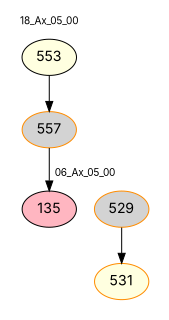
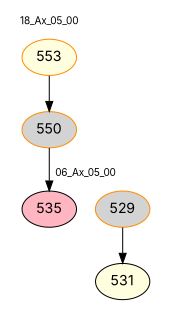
  digraph {
    fontname=Inter
    node [color=darkorange fillcolor=lightgrey fontname=Inter style=filled]
    edge [color=black fontname=Inter]
    n1 [label=529]
-   n2 [fillcolor=lightyellow label=531]
-   n3 [color=black fillcolor=lightpink label=135]
-   n4 [color=black fillcolor=lightyellow label=553]
-   n5 [label=557]
+   n2 [color=black fillcolor=lightyellow label=531]
+   n3 [color=black fillcolor=lightpink label=535]
+   n4 [fillcolor=lightyellow label=553]
+   n5 [label=550]
    subgraph cluster_1 {
      color=white
      fontsize=10
      label="06_Ax_05_00"
      n1
      n2
      n3
    }
    subgraph cluster_2 {
      color=white
      fontsize=10
      label="18_Ax_05_00"
      n4
      n5
    }
    n1 -> n2
    n4 -> n5
    n5 -> n3
  }
